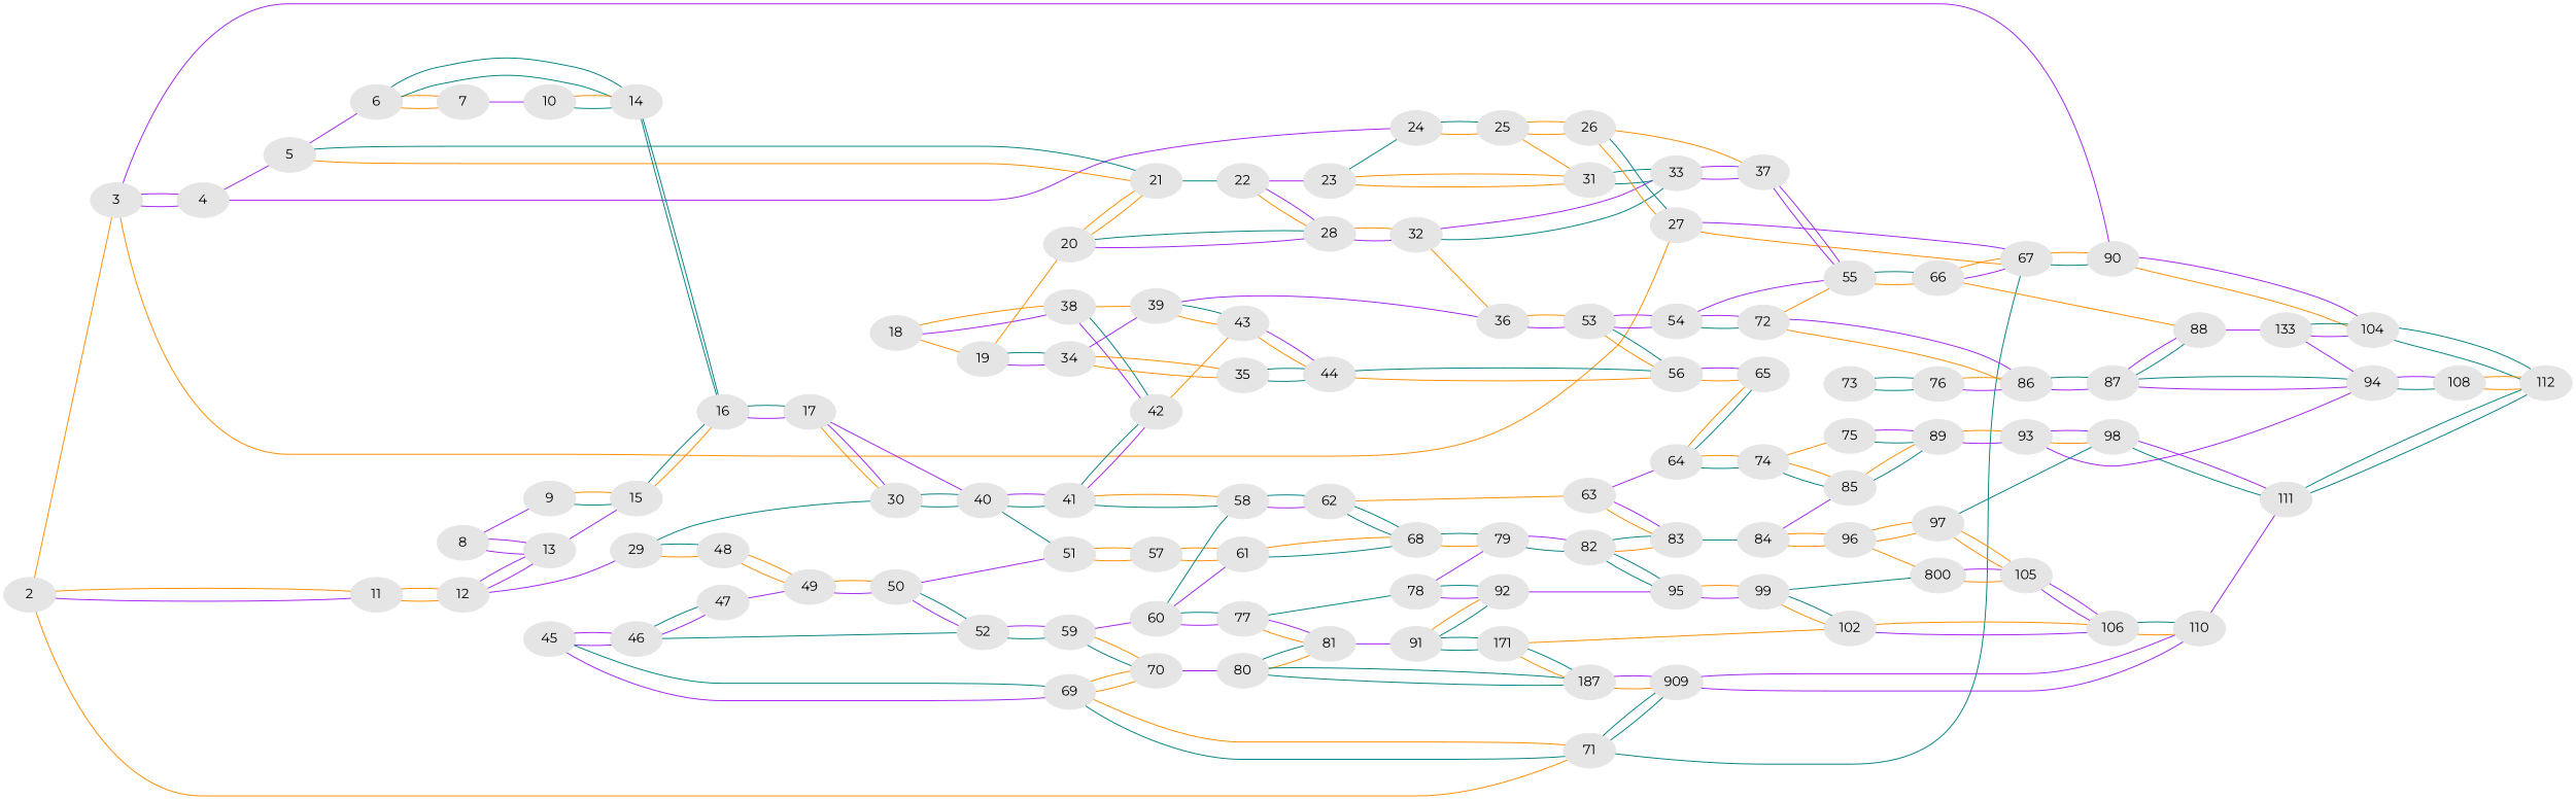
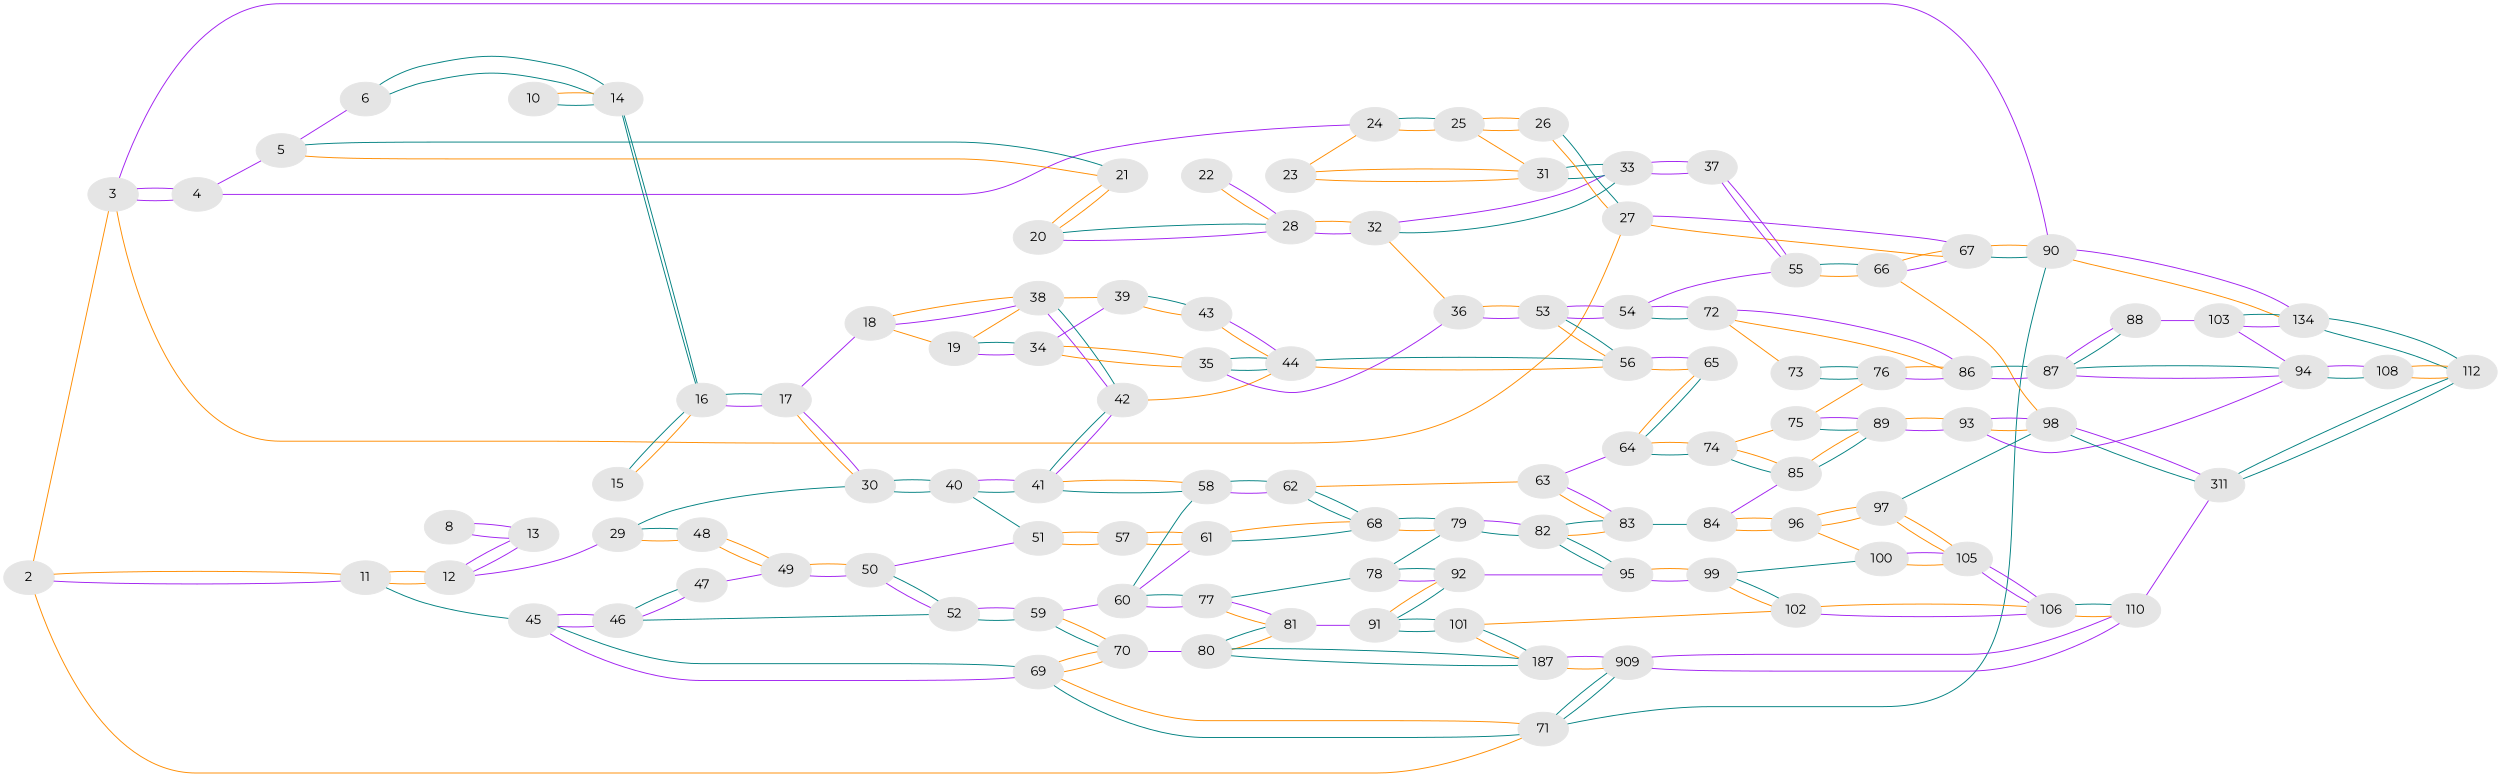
  graph {
    fontname=Montserrat
    rankdir=LR
    node [color=gray90 fontname=Montserrat style=filled]
    edge [color=darkorange fontname=Montserrat]
    2
    3
    11
    71
    8
-   9
    13
    4
    27
    90
    12
    45
    n13 [label=909]
    5
    24
    67
-   104
+   104 [label=134]
    6
    21
    25
-   7
    14
    22
    10
    16
    15
    29
    46
    69
    30
    48
    17
    18
    19
    38
    40
    20
    34
    39
    42
    28
    35
    32
    23
    31
    33
    26
    37
    55
    36
    49
    41
    51
    53
    44
    43
    56
    54
    66
    58
    57
    62
    65
    47
    52
    70
    59
    50
    61
    60
    72
    73
    86
    88
    68
    63
    77
    80
    78
    81
    79
    64
    83
    74
    84
    75
    85
-   103 [label=133]
+   103
    82
    n90 [label=187]
    110
    76
    87
    89
    93
    92
    91
    95
-   101 [label=171]
+   101
    99
    96
    97
-   100 [label=800]
+   100
    94
    108
    98
    112
    102
-   111
+   111 [label=311]
    105
    106
    2 -- 3
    2 -- 11 [color=purple]
    2 -- 11
    2 -- 71
    3 -- 4 [color=purple]
    3 -- 4 [color=purple]
    3 -- 27
    3 -- 90 [color=purple]
    11 -- 12
    11 -- 12
-   71 -- 67 [color=teal]
+   11 -- 45 [color=teal]
+   71 -- 90 [color=teal]
    71 -- n13 [color=teal]
    71 -- n13 [color=teal]
-   8 -- 9 [color=purple]
    8 -- 13 [color=purple]
    8 -- 13 [color=purple]
-   9 -- 15 [color=teal]
-   9 -- 15
-   13 -- 15 [color=purple]
    4 -- 5 [color=purple]
    4 -- 24 [color=purple]
    27 -- 67
    27 -- 67 [color=purple]
    90 -- 104
    90 -- 104 [color=purple]
    12 -- 13 [color=purple]
    12 -- 13 [color=purple]
    12 -- 29 [color=purple]
    45 -- 46 [color=purple]
    45 -- 46 [color=purple]
    45 -- 69 [color=purple]
    45 -- 69 [color=teal]
    n13 -- 110 [color=purple]
    n13 -- 110 [color=purple]
    5 -- 6 [color=purple]
    5 -- 21
    5 -- 21 [color=teal]
    24 -- 25
    24 -- 25 [color=teal]
    67 -- 90 [color=teal]
    67 -- 90
    104 -- 112 [color=teal]
    104 -- 112 [color=teal]
-   6 -- 7
-   6 -- 7
    6 -- 14 [color=teal]
    6 -- 14 [color=teal]
-   21 -- 22 [color=teal]
    25 -- 31
    25 -- 26
    25 -- 26
-   7 -- 10 [color=purple]
    14 -- 16 [color=teal]
    14 -- 16 [color=teal]
    22 -- 28
    22 -- 28 [color=purple]
-   22 -- 23 [color=purple]
    10 -- 14 [color=teal]
    10 -- 14
    16 -- 17 [color=purple]
    16 -- 17 [color=teal]
    15 -- 16
    15 -- 16 [color=teal]
    29 -- 30 [color=teal]
    29 -- 48
    29 -- 48 [color=teal]
    46 -- 47 [color=purple]
    46 -- 47 [color=teal]
    46 -- 52 [color=teal]
    69 -- 71 [color=teal]
    69 -- 71
    69 -- 70
    69 -- 70
    30 -- 40 [color=teal]
    30 -- 40 [color=teal]
    48 -- 49
    48 -- 49
    17 -- 30
    17 -- 30 [color=purple]
-   17 -- 40 [color=purple]
+   17 -- 18 [color=purple]
    18 -- 19
    18 -- 38 [color=purple]
    18 -- 38
-   19 -- 20
+   19 -- 38
    19 -- 34 [color=purple]
    19 -- 34 [color=teal]
    38 -- 39
    38 -- 42 [color=purple]
    38 -- 42 [color=teal]
    40 -- 41 [color=teal]
    40 -- 41 [color=purple]
    40 -- 51 [color=teal]
    20 -- 21
    20 -- 21
    20 -- 28 [color=purple]
    20 -- 28 [color=teal]
    34 -- 39 [color=purple]
    34 -- 35
    34 -- 35
    39 -- 43
    39 -- 43 [color=teal]
-   42 -- 43
+   42 -- 44
    28 -- 32 [color=purple]
    28 -- 32
-   39 -- 36 [color=purple]
+   35 -- 36 [color=purple]
    35 -- 44 [color=teal]
    35 -- 44 [color=teal]
    32 -- 33 [color=teal]
    32 -- 33 [color=purple]
    32 -- 36
-   23 -- 24 [color=teal]
+   23 -- 24
    23 -- 31
    23 -- 31
    31 -- 33 [color=teal]
    31 -- 33 [color=teal]
    33 -- 37 [color=purple]
    33 -- 37 [color=purple]
    26 -- 27
    26 -- 27 [color=teal]
-   26 -- 37
    37 -- 55 [color=purple]
    37 -- 55 [color=purple]
    55 -- 66
    55 -- 66 [color=teal]
    36 -- 53 [color=purple]
    36 -- 53
    49 -- 50 [color=purple]
    49 -- 50
    41 -- 42 [color=purple]
    41 -- 42 [color=teal]
    41 -- 58 [color=teal]
    41 -- 58
    51 -- 57
    51 -- 57
    53 -- 56
    53 -- 56 [color=teal]
    53 -- 54 [color=purple]
    53 -- 54 [color=purple]
    44 -- 56
    44 -- 56 [color=teal]
    43 -- 44
    43 -- 44 [color=purple]
    56 -- 65
    56 -- 65 [color=purple]
    54 -- 55 [color=purple]
    54 -- 72 [color=teal]
    54 -- 72 [color=purple]
    66 -- 67 [color=purple]
    66 -- 67
-   66 -- 88
+   66 -- 98
    58 -- 62 [color=purple]
    58 -- 62 [color=teal]
    57 -- 61
    57 -- 61
    62 -- 68 [color=teal]
    62 -- 68 [color=teal]
    62 -- 63
    47 -- 49 [color=purple]
    52 -- 59 [color=teal]
    52 -- 59 [color=purple]
    70 -- 80 [color=purple]
    59 -- 70 [color=teal]
    59 -- 70
    59 -- 60 [color=purple]
    50 -- 51 [color=purple]
    50 -- 52 [color=purple]
    50 -- 52 [color=teal]
    61 -- 68 [color=teal]
    61 -- 68
    60 -- 58 [color=teal]
    60 -- 61 [color=purple]
    60 -- 77 [color=purple]
    60 -- 77 [color=teal]
-   72 -- 55
+   72 -- 73
    72 -- 86
    72 -- 86 [color=purple]
    73 -- 76 [color=teal]
    73 -- 76 [color=teal]
    86 -- 87 [color=purple]
    86 -- 87 [color=teal]
    88 -- 103 [color=purple]
    68 -- 79
    68 -- 79 [color=teal]
    63 -- 64 [color=purple]
    63 -- 83
    63 -- 83 [color=purple]
    77 -- 78 [color=teal]
    77 -- 81
    77 -- 81 [color=purple]
    80 -- 81
    80 -- 81 [color=teal]
    80 -- n90 [color=teal]
    80 -- n90 [color=teal]
-   78 -- 79 [color=purple]
+   78 -- 79 [color=teal]
    78 -- 92 [color=purple]
    78 -- 92 [color=teal]
    81 -- 91 [color=purple]
    79 -- 82 [color=teal]
    79 -- 82 [color=purple]
    64 -- 65 [color=teal]
    64 -- 65
    64 -- 74 [color=teal]
    64 -- 74
    83 -- 84 [color=teal]
    74 -- 75
    74 -- 85 [color=teal]
    74 -- 85
    84 -- 85 [color=purple]
    84 -- 96
    84 -- 96
+   75 -- 76
    75 -- 89 [color=teal]
    75 -- 89 [color=purple]
    85 -- 89 [color=teal]
    85 -- 89
    103 -- 104 [color=purple]
    103 -- 104 [color=teal]
    103 -- 94 [color=purple]
    82 -- 83
    82 -- 83 [color=teal]
    82 -- 95 [color=teal]
    82 -- 95 [color=teal]
    n90 -- n13
    n90 -- n13 [color=purple]
    110 -- 111 [color=purple]
    76 -- 86 [color=purple]
    76 -- 86
    87 -- 88 [color=teal]
    87 -- 88 [color=purple]
    87 -- 94 [color=purple]
    87 -- 94 [color=teal]
    89 -- 93 [color=purple]
    89 -- 93
    93 -- 94 [color=purple]
    93 -- 98
    93 -- 98 [color=purple]
    92 -- 95 [color=purple]
    91 -- 92 [color=teal]
    91 -- 92
    91 -- 101 [color=teal]
    91 -- 101 [color=teal]
    95 -- 99 [color=purple]
    95 -- 99
    101 -- n90
    101 -- n90 [color=teal]
    101 -- 102
    99 -- 100 [color=teal]
    99 -- 102
    99 -- 102 [color=teal]
    96 -- 97
    96 -- 97
    96 -- 100
    97 -- 98 [color=teal]
    97 -- 105
    97 -- 105
    100 -- 105
    100 -- 105 [color=purple]
    94 -- 108 [color=teal]
    94 -- 108 [color=purple]
    108 -- 112
    108 -- 112
    98 -- 111 [color=teal]
    98 -- 111 [color=purple]
    102 -- 106 [color=purple]
    102 -- 106
    111 -- 112 [color=teal]
    111 -- 112 [color=teal]
    105 -- 106 [color=purple]
    105 -- 106 [color=purple]
    106 -- 110
    106 -- 110 [color=teal]
  }
